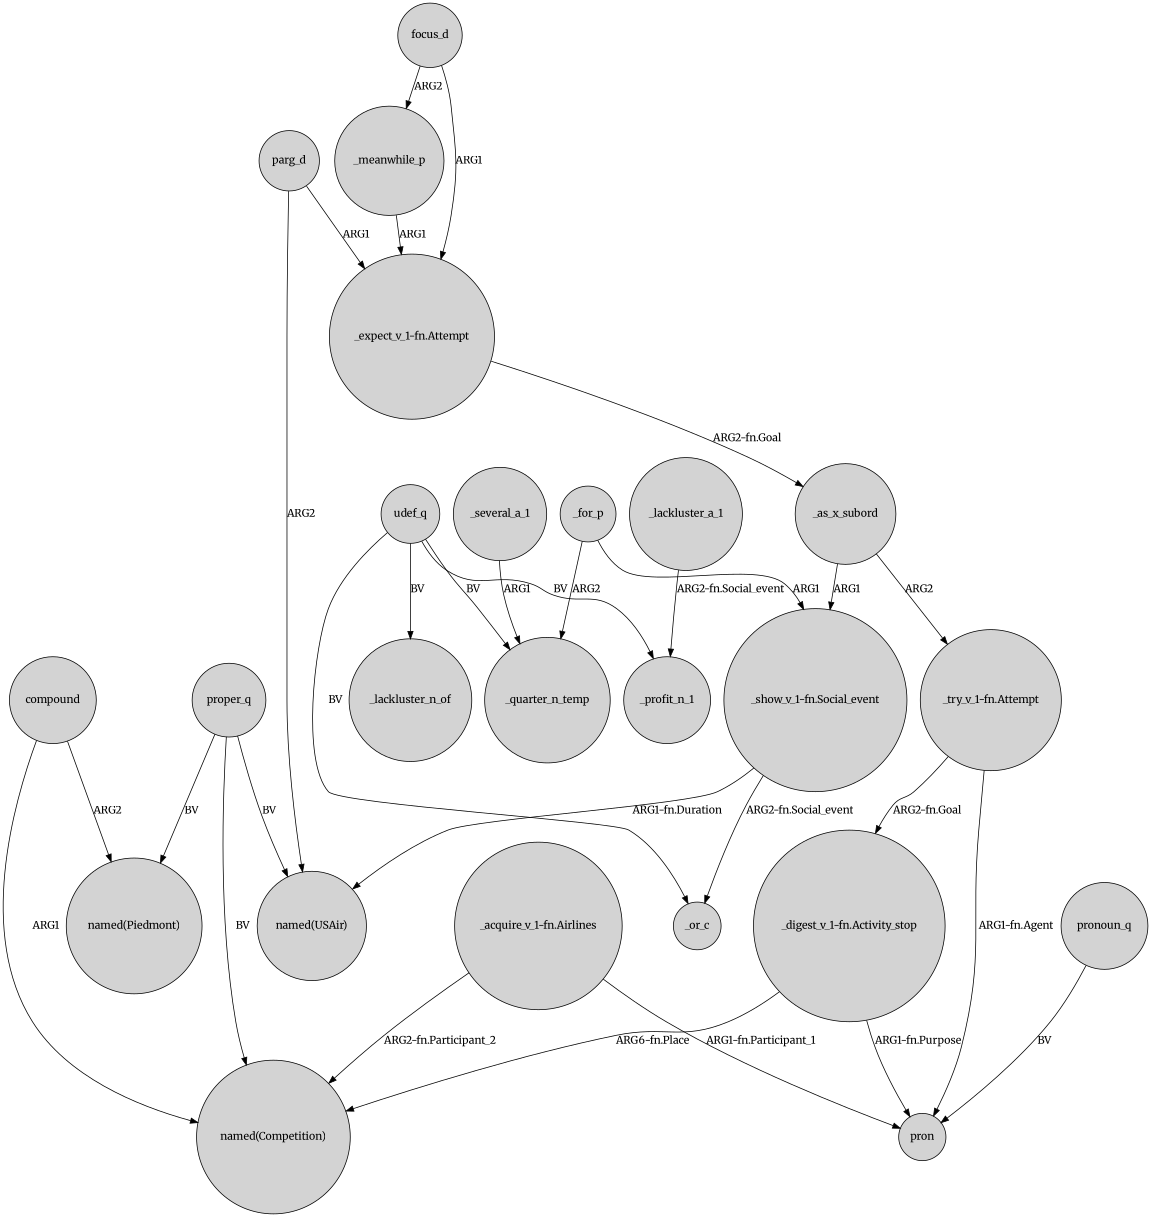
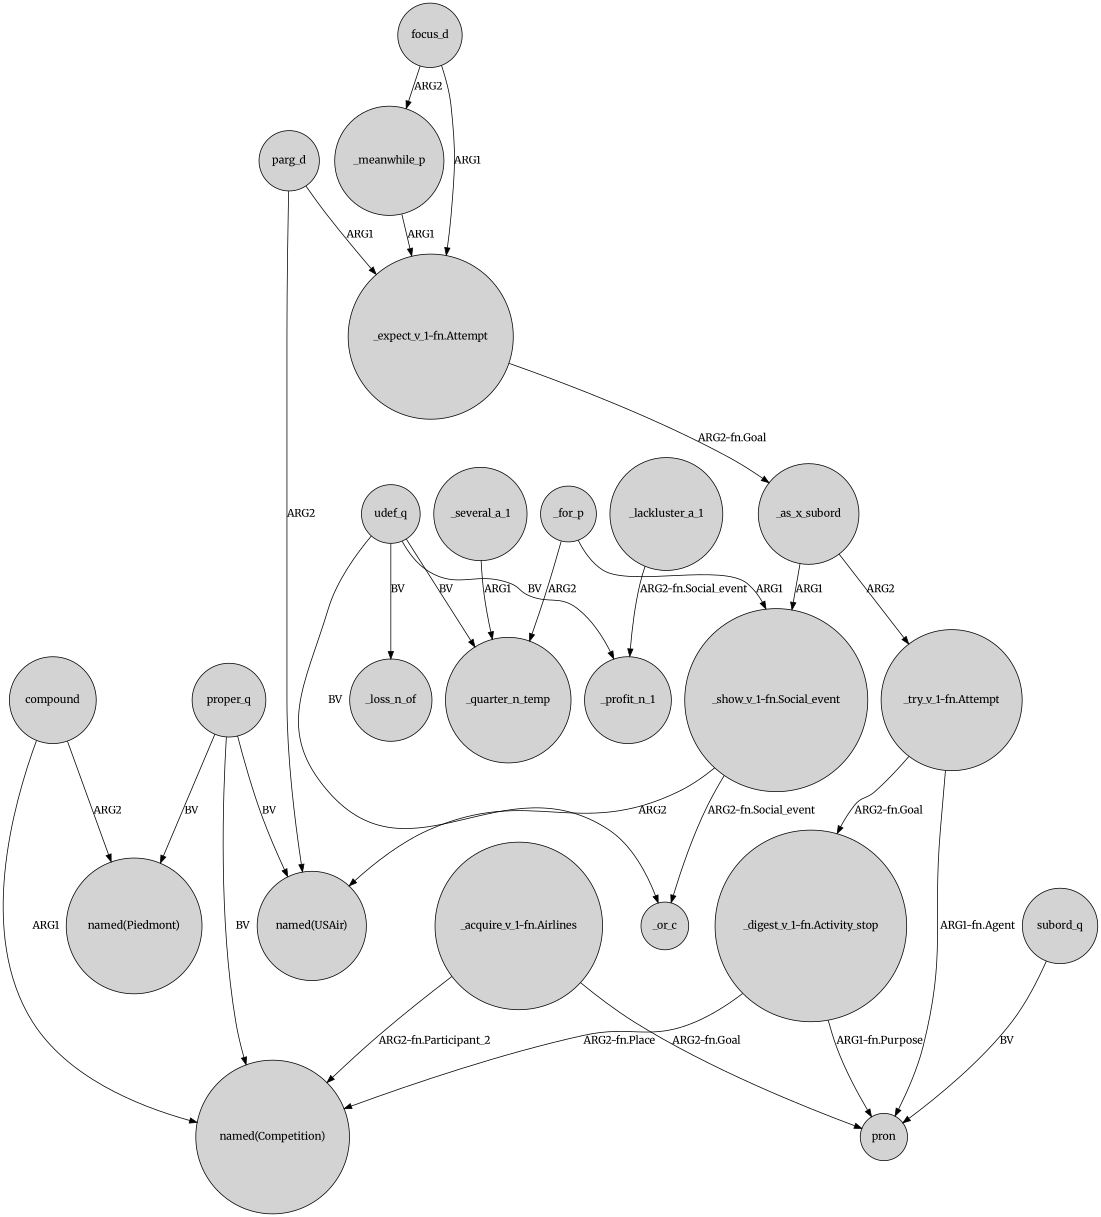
  digraph {
    fontname=Merriweather
    node [fontname=Merriweather shape=circle style=filled]
    edge [fontname=Merriweather]
    n1 [label="named(Competition)"]
    compound
    "named(Piedmont)"
    "_try_v_1-fn.Attempt"
    pron
    "_digest_v_1-fn.Activity_stop"
    "_show_v_1-fn.Social_event"
    _or_c
    "named(USAir)"
    n10 [label="_acquire_v_1-fn.Airlines"]
    _as_x_subord
    focus_d
    "_expect_v_1-fn.Attempt"
    _meanwhile_p
    parg_d
    udef_q
    _profit_n_1
    _quarter_n_temp
-   _loss_n_of [label=_lackluster_n_of]
+   _loss_n_of
    proper_q
-   pronoun_q
+   pronoun_q [label=subord_q]
    _for_p
    _several_a_1
    _lackluster_a_1
    compound -> n1 [label=ARG1]
    compound -> "named(Piedmont)" [label=ARG2]
    "_try_v_1-fn.Attempt" -> pron [label="ARG1-fn.Agent"]
    "_try_v_1-fn.Attempt" -> "_digest_v_1-fn.Activity_stop" [label="ARG2-fn.Goal"]
-   "_digest_v_1-fn.Activity_stop" -> n1 [label="ARG6-fn.Place"]
+   "_digest_v_1-fn.Activity_stop" -> n1 [label="ARG2-fn.Place"]
    "_digest_v_1-fn.Activity_stop" -> pron [label="ARG1-fn.Purpose"]
    "_show_v_1-fn.Social_event" -> _or_c [label="ARG2-fn.Social_event"]
-   "_show_v_1-fn.Social_event" -> "named(USAir)" [label="ARG1-fn.Duration"]
+   "_show_v_1-fn.Social_event" -> "named(USAir)" [label=ARG2]
    n10 -> n1 [label="ARG2-fn.Participant_2"]
-   n10 -> pron [label="ARG1-fn.Participant_1"]
+   n10 -> pron [label="ARG2-fn.Goal"]
    _as_x_subord -> "_try_v_1-fn.Attempt" [label=ARG2]
    _as_x_subord -> "_show_v_1-fn.Social_event" [label=ARG1]
    focus_d -> "_expect_v_1-fn.Attempt" [label=ARG1]
    focus_d -> _meanwhile_p [label=ARG2]
    "_expect_v_1-fn.Attempt" -> _as_x_subord [label="ARG2-fn.Goal"]
    _meanwhile_p -> "_expect_v_1-fn.Attempt" [label=ARG1]
    parg_d -> "named(USAir)" [label=ARG2]
    parg_d -> "_expect_v_1-fn.Attempt" [label=ARG1]
    udef_q -> _or_c [label=BV]
    udef_q -> _profit_n_1 [label=BV]
    udef_q -> _quarter_n_temp [label=BV]
    udef_q -> _loss_n_of [label=BV]
    proper_q -> n1 [label=BV]
    proper_q -> "named(Piedmont)" [label=BV]
    proper_q -> "named(USAir)" [label=BV]
    pronoun_q -> pron [label=BV]
    _for_p -> "_show_v_1-fn.Social_event" [label=ARG1]
    _for_p -> _quarter_n_temp [label=ARG2]
    _several_a_1 -> _quarter_n_temp [label=ARG1]
    _lackluster_a_1 -> _profit_n_1 [label="ARG2-fn.Social_event"]
  }
